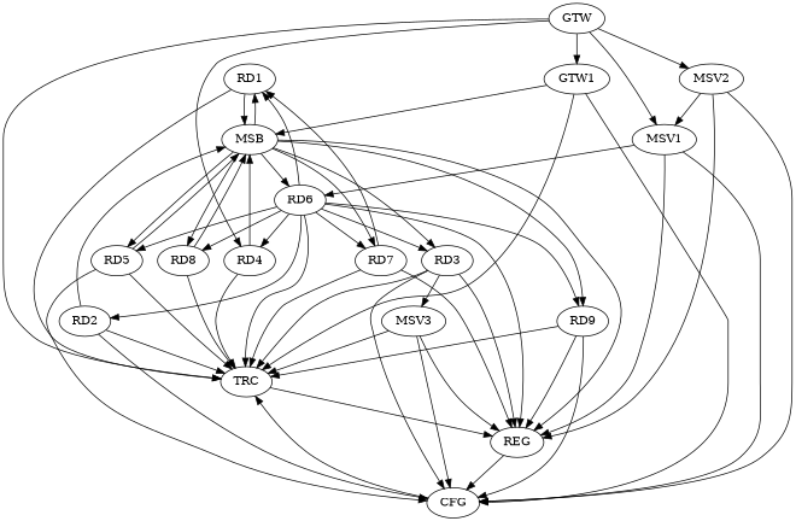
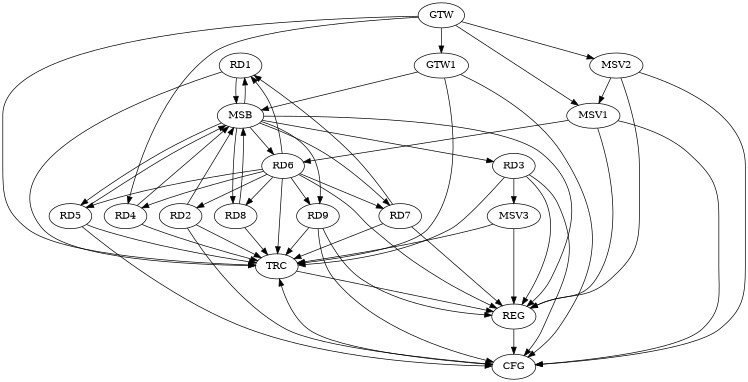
  strict digraph {
    n1 [label=RD1]
    n2 [label=MSB]
    n3 [label=TRC]
    n4 [label=RD3]
    n5 [label=REG]
    n6 [label=RD5]
    n7 [label=RD6]
    n8 [label=RD7]
    n9 [label=RD8]
    n10 [label=RD9]
    n11 [label=RD2]
    n12 [label=CFG]
    n13 [label=MSV3]
    n14 [label=RD4]
    n15 [label=GTW1]
    n16 [label=GTW]
    n17 [label=MSV1]
    n18 [label=MSV2]
    n1 -> n2
    n1 -> n3
    n2 -> n1
    n2 -> n4
    n2 -> n5
    n2 -> n6
    n2 -> n7
    n2 -> n8
    n2 -> n9
    n2 -> n10
    n3 -> n5
    n4 -> n3
    n4 -> n5
    n4 -> n12
    n4 -> n13
    n5 -> n12
    n6 -> n2
    n6 -> n3
    n6 -> n12
    n7 -> n1
    n7 -> n3
-   n7 -> n4
    n7 -> n5
    n7 -> n6
    n7 -> n8
    n7 -> n9
    n7 -> n10
    n7 -> n11
    n7 -> n14
    n8 -> n1
    n8 -> n3
    n8 -> n5
    n9 -> n2
    n9 -> n3
    n10 -> n3
    n10 -> n5
    n10 -> n12
    n11 -> n2
    n11 -> n3
    n11 -> n12
    n12 -> n3
    n13 -> n3
    n13 -> n5
-   n13 -> n12
    n14 -> n2
    n14 -> n3
    n15 -> n2
    n15 -> n3
    n15 -> n12
    n16 -> n3
    n16 -> n14
    n16 -> n15
    n16 -> n17
    n16 -> n18
    n17 -> n5
    n17 -> n7
    n17 -> n12
    n18 -> n5
    n18 -> n12
    n18 -> n17
  }
